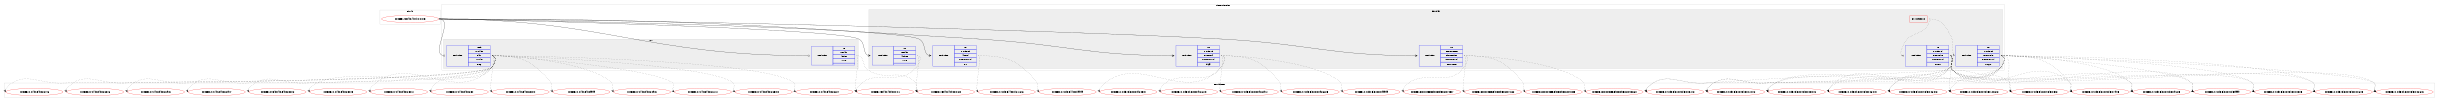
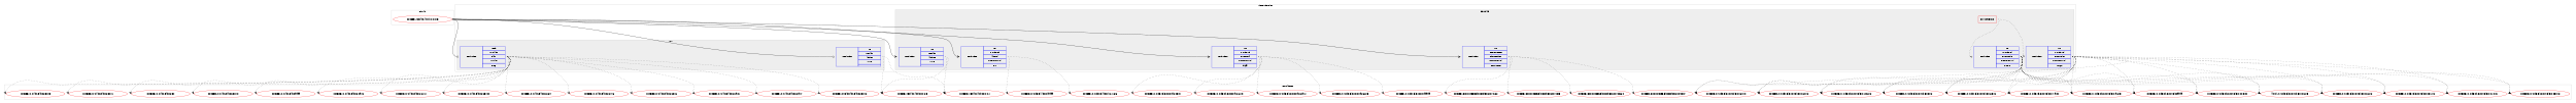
  digraph {
    compound=true
    concentrate=true
    fontname=Helvetica
    fontsize=10
    newrank=true
    rankdir=TB
    ranksep=1.5
    node [color=red fontname=Helvetica fontsize=10]
    edge [arrowhead=vee headport=w style=dotted tailport=e weight=100]
    n1 [label="portage://net-libs/libnsl-1.1.0-r3" width=4]
    n2 [color=blue label=<<TABLE BORDER="0" CELLBORDER="1" CELLSPACING="0" CELLPADDING="4" WIDTH="220"><TR><TD ROWSPAN="6" CELLPADDING="30">pack_dep</TD></TR><TR><TD WIDTH="110">no</TD></TR><TR><TD>sys-devel</TD></TR><TR><TD>automake</TD></TR><TR><TD>greaterequal</TD></TR><TR><TD>1.16.1</TD></TR></TABLE>> shape=none]
    n3 [color=blue label=<<TABLE BORDER="0" CELLBORDER="1" CELLSPACING="0" CELLPADDING="4" WIDTH="220"><TR><TD ROWSPAN="6" CELLPADDING="30">pack_dep</TD></TR><TR><TD WIDTH="110">no</TD></TR><TR><TD>sys-devel</TD></TR><TR><TD>automake</TD></TR><TR><TD>greaterequal</TD></TR><TR><TD>1.15.1</TD></TR></TABLE>> shape=none]
    n4 [label=<<TABLE BORDER="0" CELLBORDER="1" CELLSPACING="0" CELLPADDING="4"><TR><TD CELLPADDING="10">any_of_group</TD></TR></TABLE>> shape=none]
    n5 [color=blue label=<<TABLE BORDER="0" CELLBORDER="1" CELLSPACING="0" CELLPADDING="4" WIDTH="220"><TR><TD ROWSPAN="6" CELLPADDING="30">pack_dep</TD></TR><TR><TD WIDTH="110">no</TD></TR><TR><TD>app-portage</TD></TR><TR><TD>elt-patches</TD></TR><TR><TD>greaterequal</TD></TR><TR><TD>20170815</TD></TR></TABLE>> shape=none]
    n6 [color=blue label=<<TABLE BORDER="0" CELLBORDER="1" CELLSPACING="0" CELLPADDING="4" WIDTH="220"><TR><TD ROWSPAN="6" CELLPADDING="30">pack_dep</TD></TR><TR><TD WIDTH="110">no</TD></TR><TR><TD>net-libs</TD></TR><TR><TD>libtirpc</TD></TR><TR><TD>none</TD></TR><TR><TD></TD></TR></TABLE>> shape=none]
    n7 [color=blue label=<<TABLE BORDER="0" CELLBORDER="1" CELLSPACING="0" CELLPADDING="4" WIDTH="220"><TR><TD ROWSPAN="6" CELLPADDING="30">pack_dep</TD></TR><TR><TD WIDTH="110">no</TD></TR><TR><TD>sys-devel</TD></TR><TR><TD>autoconf</TD></TR><TR><TD>greaterequal</TD></TR><TR><TD>2.69</TD></TR></TABLE>> shape=none]
    n8 [color=blue label=<<TABLE BORDER="0" CELLBORDER="1" CELLSPACING="0" CELLPADDING="4" WIDTH="220"><TR><TD ROWSPAN="6" CELLPADDING="30">pack_dep</TD></TR><TR><TD WIDTH="110">no</TD></TR><TR><TD>sys-devel</TD></TR><TR><TD>libtool</TD></TR><TR><TD>greaterequal</TD></TR><TR><TD>2.4</TD></TR></TABLE>> shape=none]
    n9 [color=blue label=<<TABLE BORDER="0" CELLBORDER="1" CELLSPACING="0" CELLPADDING="4" WIDTH="220"><TR><TD ROWSPAN="6" CELLPADDING="30">pack_dep</TD></TR><TR><TD WIDTH="110">no</TD></TR><TR><TD>net-libs</TD></TR><TR><TD>libtirpc</TD></TR><TR><TD>none</TD></TR><TR><TD></TD></TR></TABLE>> shape=none]
    n10 [color=blue label=<<TABLE BORDER="0" CELLBORDER="1" CELLSPACING="0" CELLPADDING="4" WIDTH="220"><TR><TD ROWSPAN="6" CELLPADDING="30">pack_dep</TD></TR><TR><TD WIDTH="110">weak</TD></TR><TR><TD>sys-libs</TD></TR><TR><TD>glibc</TD></TR><TR><TD>smaller</TD></TR><TR><TD>2.26</TD></TR></TABLE>> shape=none]
    n11 [label="portage://sys-devel/automake-9999" width=4]
    n12 [label="portage://sys-devel/automake-1.9.6-r5" width=4]
    n13 [label="portage://sys-devel/automake-1.7.9-r3" width=4]
+   n14 [label="portage://sys-devel/automake-1.6.3-r2" width=4]
    n15 [label="portage://sys-devel/automake-1.5-r2" width=4]
    n16 [label="portage://sys-devel/automake-1.4_p6-r2" width=4]
    n17 [label="portage://sys-devel/automake-1.16.1-r2" width=4]
    n18 [label="portage://sys-devel/automake-1.16.1-r1" width=4]
    n19 [label="portage://sys-devel/automake-1.15.1-r2" width=4]
    n20 [label="portage://sys-devel/automake-1.14.1-r2" width=4]
    n21 [label="portage://sys-devel/automake-1.13.4-r2" width=4]
    n22 [label="portage://sys-devel/automake-1.12.6-r2" width=4]
-   n23 [label="portage://sys-devel/automake-1.11.6-r3" width=4]
+   n23 [label="libnsl://sys-devel/automake-1.11.6-r3" width=4]
    n24 [label="portage://sys-devel/automake-1.10.3-r3" width=4]
    n25 [label="portage://app-portage/elt-patches-20170826.1" width=4]
    n26 [label="portage://app-portage/elt-patches-20170815" width=4]
    n27 [label="portage://app-portage/elt-patches-20170422" width=4]
    n28 [label="portage://app-portage/elt-patches-20170317" width=4]
    n29 [label="portage://net-libs/libtirpc-1.2.5" width=4]
    n30 [label="portage://net-libs/libtirpc-1.1.4" width=4]
    n31 [label="portage://sys-devel/autoconf-9999" width=4]
    n32 [label="portage://sys-devel/autoconf-2.66-r5" width=4]
    n33 [label="portage://sys-devel/autoconf-2.69-r4" width=4]
    n34 [label="portage://sys-devel/autoconf-2.64-r1" width=4]
    n35 [label="portage://sys-devel/autoconf-2.13-r1" width=4]
    n36 [label="portage://sys-devel/libtool-9999" width=4]
    n37 [label="portage://sys-devel/libtool-2.4.6-r6" width=4]
    n38 [label="portage://sys-libs/glibc-9999" width=4]
    n39 [label="portage://sys-libs/glibc-2.31-r1" width=4]
    n40 [label="portage://sys-libs/glibc-2.31" width=4]
    n41 [label="portage://sys-libs/glibc-2.30-r4" width=4]
    n42 [label="portage://sys-libs/glibc-2.30-r3" width=4]
    n43 [label="portage://smaller-libs/glibc-2.30-r2" width=4]
    n44 [label="portage://sys-libs/glibc-2.29-r7" width=4]
    n45 [label="portage://sys-libs/glibc-2.29-r2" width=4]
    n46 [label="portage://sys-libs/glibc-2.28-r6" width=4]
    n47 [label="portage://sys-libs/glibc-2.27-r6" width=4]
    n48 [label="portage://sys-libs/glibc-2.26-r7" width=4]
    n49 [label="portage://sys-libs/glibc-2.25-r11" width=4]
    n50 [label="portage://sys-libs/glibc-2.24-r4" width=4]
    n51 [label="portage://sys-libs/glibc-2.19-r2" width=4]
    subgraph cluster_1 {
      color=gray
      label=<<i>ebuild</i>>
      rank=same
      n1
    }
    subgraph cluster_2 {
      color=gray
      label=<<i>dependencies</i>>
      subgraph cluster_3 {
        color=gray
        fillcolor="#eeeeee"
        label=<<i>compile</i>>
        style=filled
        subgraph sub_4 {
          color=gray
          fillcolor="#eeeeee"
          label=<<i>compile</i>>
          style=filled
          n4
          subgraph sub_5 {
            color=gray
            fillcolor="#eeeeee"
            label=<<i>compile</i>>
            style=filled
            n2
          }
          subgraph sub_6 {
            color=gray
            fillcolor="#eeeeee"
            label=<<i>compile</i>>
            style=filled
            n3
          }
        }
        subgraph sub_7 {
          color=gray
          fillcolor="#eeeeee"
          label=<<i>compile</i>>
          style=filled
          n5
        }
        subgraph sub_8 {
          color=gray
          fillcolor="#eeeeee"
          label=<<i>compile</i>>
          style=filled
          n6
        }
        subgraph sub_9 {
          color=gray
          fillcolor="#eeeeee"
          label=<<i>compile</i>>
          style=filled
          n7
        }
        subgraph sub_10 {
          color=gray
          fillcolor="#eeeeee"
          label=<<i>compile</i>>
          style=filled
          n8
        }
      }
      subgraph cluster_11 {
        color=gray
        fillcolor="#eeeeee"
        label=<<i>compile and run</i>>
        style=filled
      }
      subgraph cluster_12 {
        color=gray
        fillcolor="#eeeeee"
        label=<<i>run</i>>
        style=filled
        subgraph sub_13 {
          color=gray
          fillcolor="#eeeeee"
          label=<<i>run</i>>
          style=filled
          n9
        }
        subgraph sub_14 {
          color=gray
          fillcolor="#eeeeee"
          label=<<i>run</i>>
          style=filled
          n10
        }
      }
    }
    subgraph cluster_15 {
      color=gray
      label=<<i>candidates</i>>
      rank=same
      subgraph sub_16 {
        color=black
        label=<<i>candidates</i>>
        nodesep=1
        rank=same
        n11
        n12
        n13
+       n14
        n15
        n16
        n17
        n18
        n19
        n20
        n21
        n22
        n23
        n24
      }
      subgraph sub_17 {
        color=black
        label=<<i>candidates</i>>
        nodesep=1
        rank=same
        n11
        n12
        n13
+       n14
        n15
        n16
        n17
        n18
        n19
        n20
        n21
        n22
        n23
        n24
      }
      subgraph sub_18 {
        color=black
        label=<<i>candidates</i>>
        nodesep=1
        rank=same
        n25
        n26
        n27
        n28
      }
      subgraph sub_19 {
        color=black
        label=<<i>candidates</i>>
        nodesep=1
        rank=same
        n29
        n30
      }
      subgraph sub_20 {
        color=black
        label=<<i>candidates</i>>
        nodesep=1
        rank=same
        n31
        n32
        n33
        n34
        n35
      }
      subgraph sub_21 {
        color=black
        label=<<i>candidates</i>>
        nodesep=1
        rank=same
        n36
        n37
      }
      subgraph sub_22 {
        color=black
        label=<<i>candidates</i>>
        nodesep=1
        rank=same
        n29
        n30
      }
      subgraph sub_23 {
        color=black
        label=<<i>candidates</i>>
        nodesep=1
        rank=same
        n38
        n39
        n40
        n41
        n42
        n43
        n44
        n45
        n46
        n47
        n48
        n49
        n50
        n51
      }
    }
    n1 -> n5 [style=solid weight=20]
    n1 -> n6 [style=solid weight=20]
    n1 -> n7 [style=solid weight=20]
    n1 -> n8 [style=solid weight=20]
    n1 -> n9 [arrowhead=odot style=solid weight=20]
    n1 -> n10 [arrowhead=odot style=solid weight=20]
    n2 -> n11
    n2 -> n12
    n2 -> n13
+   n2 -> n14
    n2 -> n15
    n2 -> n16
    n2 -> n17
    n2 -> n18
    n2 -> n19
    n2 -> n20
    n2 -> n21
    n2 -> n22
    n2 -> n23
    n2 -> n24
    n3 -> n11
    n3 -> n12
    n3 -> n13
+   n3 -> n14
    n3 -> n15
    n3 -> n16
    n3 -> n17
    n3 -> n18
    n3 -> n19
    n3 -> n20
    n3 -> n21
    n3 -> n22
    n3 -> n23
    n3 -> n24
    n4 -> n2 [arrowhead=oinv weight=20]
    n4 -> n3 [arrowhead=oinv weight=20]
    n5 -> n25
    n5 -> n26
    n5 -> n27
    n5 -> n28
    n6 -> n29
    n6 -> n30
    n7 -> n31
    n7 -> n32
    n7 -> n33
    n7 -> n34
    n7 -> n35
    n8 -> n36
    n8 -> n37
    n9 -> n29
    n9 -> n30
    n10 -> n38
    n10 -> n39
    n10 -> n40
    n10 -> n41
    n10 -> n42
    n10 -> n43
    n10 -> n44
    n10 -> n45
    n10 -> n46
    n10 -> n47
    n10 -> n48
    n10 -> n49
    n10 -> n50
    n10 -> n51
  }
